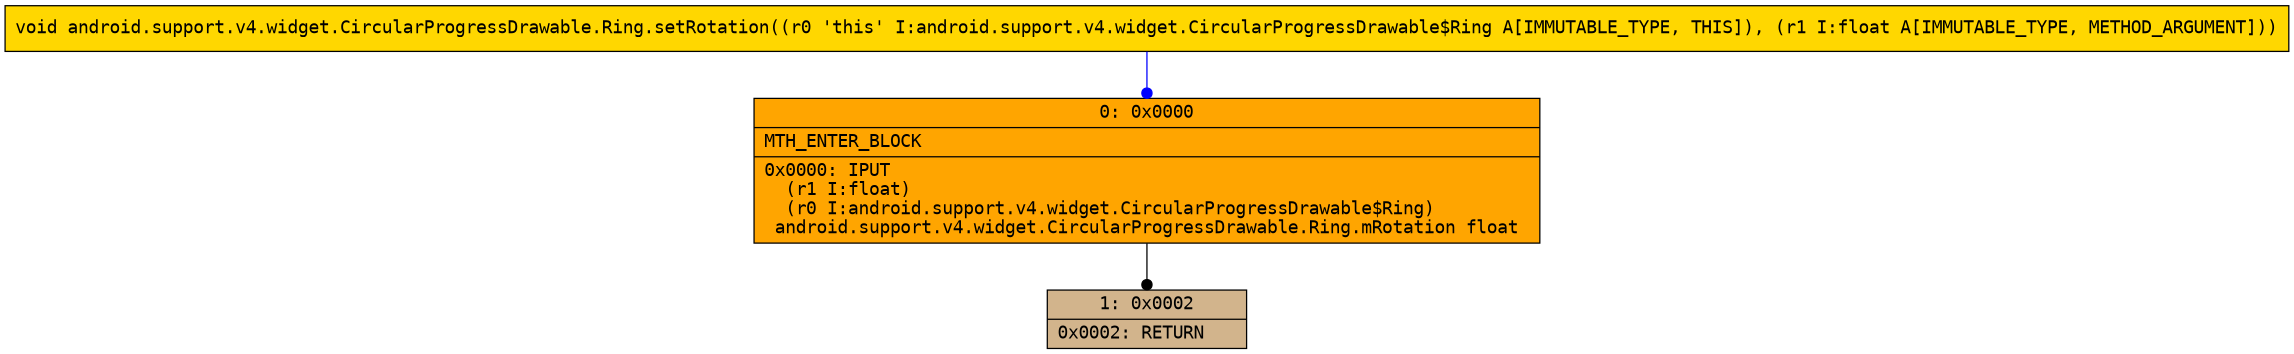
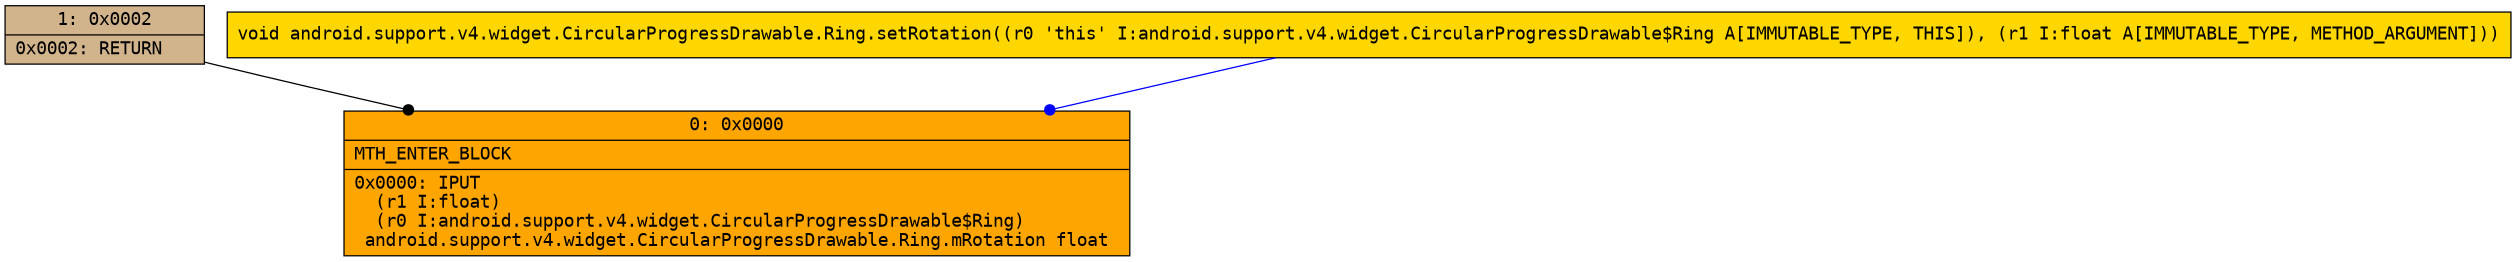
  digraph {
    fontname="DejaVu Sans Mono"
    node [shape=record style=filled fontname="DejaVu Sans Mono"]
    edge [arrowhead=dot fontname="DejaVu Sans Mono"]
    n1 [label="{0\:\ 0x0000|MTH_ENTER_BLOCK\l|0x0000: IPUT  \l  (r1 I:float)\l  (r0 I:android.support.v4.widget.CircularProgressDrawable$Ring)\l android.support.v4.widget.CircularProgressDrawable.Ring.mRotation float \l}" fillcolor=orange]
    n2 [label="{1\:\ 0x0002|0x0002: RETURN   \l}" fillcolor=tan]
    n3 [label="{void android.support.v4.widget.CircularProgressDrawable.Ring.setRotation((r0 'this' I:android.support.v4.widget.CircularProgressDrawable$Ring A[IMMUTABLE_TYPE, THIS]), (r1 I:float A[IMMUTABLE_TYPE, METHOD_ARGUMENT])) }" fillcolor=gold]
-   n1 -> n2 [color=black]
+   n2 -> n1 [color=black]
    n3 -> n1 [color=blue]
  }
